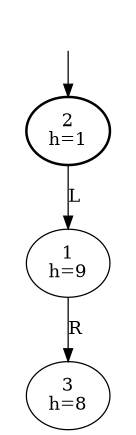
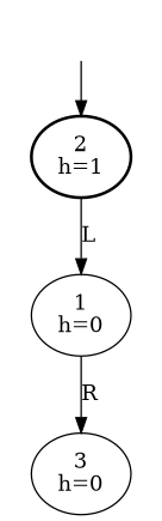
  digraph {
    DUMMY [style=invis]
    n2 [label="2\nh=1" penwidth=2]
-   n3 [label="1\nh=9"]
-   n4 [label="3\nh=8"]
+   n3 [label="1\nh=0"]
+   n4 [label="3\nh=0"]
    DUMMY -> n2
    n2 -> n3 [label=L]
    n3 -> n4 [label=R]
  }
